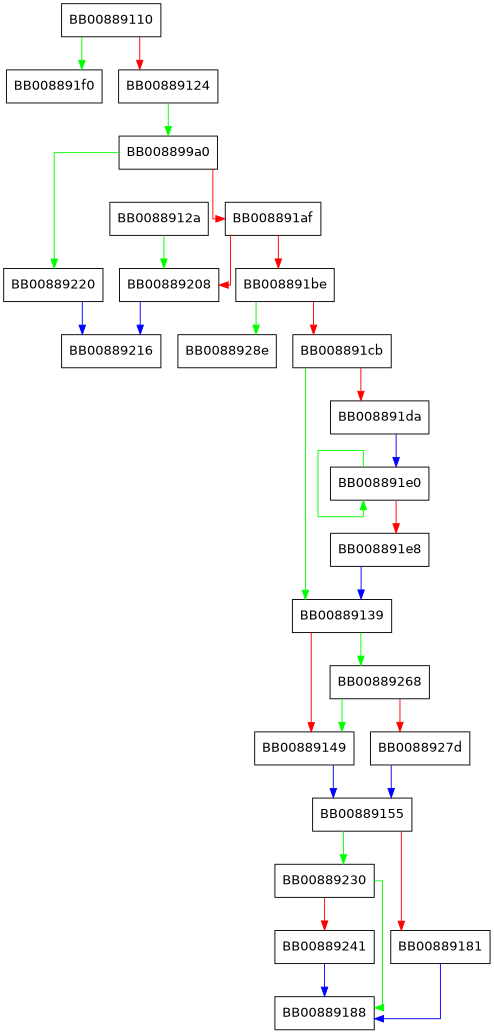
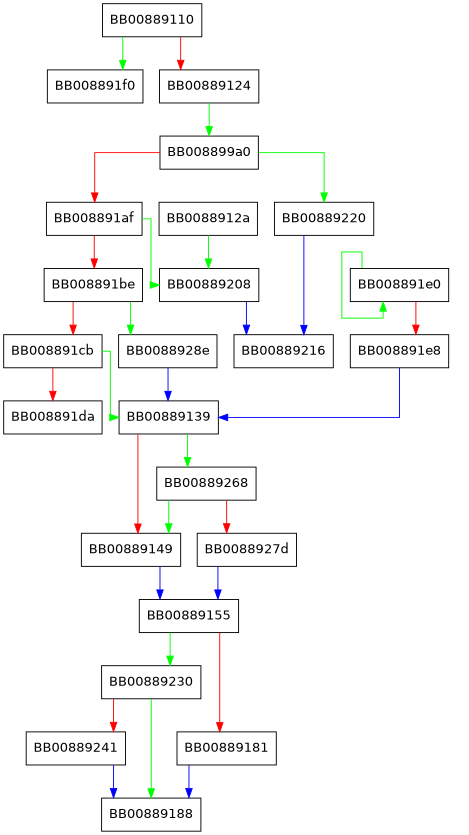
  digraph {
    fontname="DejaVu Sans"
    splines=ortho
    node [fontname="DejaVu Sans" shape=box]
    edge [color=green fontname="DejaVu Sans"]
    BB00889110
    BB008891f0
    BB00889124
    n4 [label=BB008899a0]
    BB00889220
    BB008891af
    BB0088912a
    BB00889208
    BB00889216
    BB008891be
    BB00889139
    BB00889268
    BB00889149
    BB0088927d
    BB00889155
    BB00889230
    BB00889181
    BB00889188
    BB00889241
    BB0088928e
    BB008891cb
    BB008891da
    BB008891e0
    BB008891e8
    BB00889110 -> BB008891f0
    BB00889110 -> BB00889124 [color=red]
    BB00889124 -> n4
    n4 -> BB00889220
    n4 -> BB008891af [color=red]
    BB00889220 -> BB00889216 [color=blue]
-   BB008891af -> BB00889208 [color=red]
+   BB008891af -> BB00889208
    BB008891af -> BB008891be [color=red]
    BB0088912a -> BB00889208
    BB00889208 -> BB00889216 [color=blue]
    BB008891be -> BB0088928e
    BB008891be -> BB008891cb [color=red]
    BB00889139 -> BB00889268
    BB00889139 -> BB00889149 [color=red]
    BB00889268 -> BB00889149
    BB00889268 -> BB0088927d [color=red]
    BB00889149 -> BB00889155 [color=blue]
    BB0088927d -> BB00889155 [color=blue]
    BB00889155 -> BB00889230
    BB00889155 -> BB00889181 [color=red]
    BB00889230 -> BB00889188
    BB00889230 -> BB00889241 [color=red]
    BB00889181 -> BB00889188 [color=blue]
    BB00889241 -> BB00889188 [color=blue]
+   BB0088928e -> BB00889139 [color=blue]
    BB008891cb -> BB00889139
    BB008891cb -> BB008891da [color=red]
-   BB008891da -> BB008891e0 [color=blue]
    BB008891e0 -> BB008891e0
    BB008891e0 -> BB008891e8 [color=red]
    BB008891e8 -> BB00889139 [color=blue]
  }
